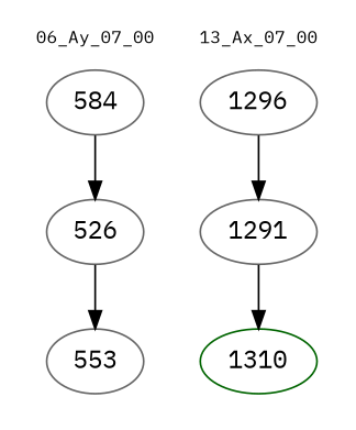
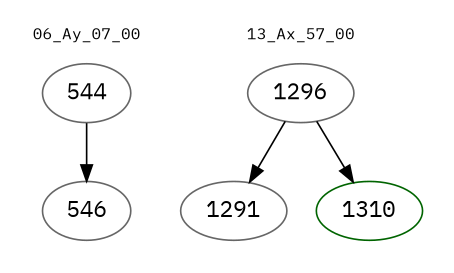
  digraph {
    fontname="IBM Plex Mono"
    node [color=gray40 fontname="IBM Plex Mono"]
    edge [color=black fontname="IBM Plex Mono"]
-   n1 [label=584]
-   n2 [label=526]
-   n3 [label=553]
+   n1 [label=544]
+   n2 [label=546]
    n4 [label=1291]
    n5 [label=1296]
    n6 [color=darkgreen label=1310]
    subgraph cluster_1 {
      color=white
      fontsize=10
      label="06_Ay_07_00"
      n1
      n2
-     n3
    }
    subgraph cluster_2 {
      color=white
      fontsize=10
-     label="13_Ax_07_00"
+     label="13_Ax_57_00"
      n4
      n5
      n6
    }
    n1 -> n2
-   n2 -> n3
    n5 -> n4
-   n4 -> n6
+   n5 -> n6
  }
